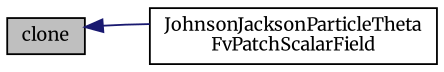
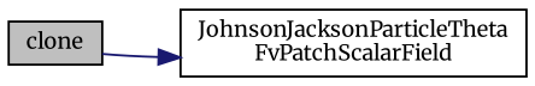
  digraph {
    rankdir=LR
    fontname=Merriweather
    node [color=black fontname=Merriweather fontsize=10 shape=record]
    n1 [fillcolor=grey75 fontcolor=black height=0.2 label=clone style=filled width=0.4]
    n2 [height=0.2 label="JohnsonJacksonParticleTheta\lFvPatchScalarField" width=0.4]
-   n2 -> n1 [color=midnightblue fontname=Merriweather fontsize=10 labelfontname=Helvetica labelfontsize=10 style=solid]
+   n1 -> n2 [color=midnightblue fontname=Merriweather fontsize=10 labelfontname=Helvetica labelfontsize=10 style=solid]
  }
